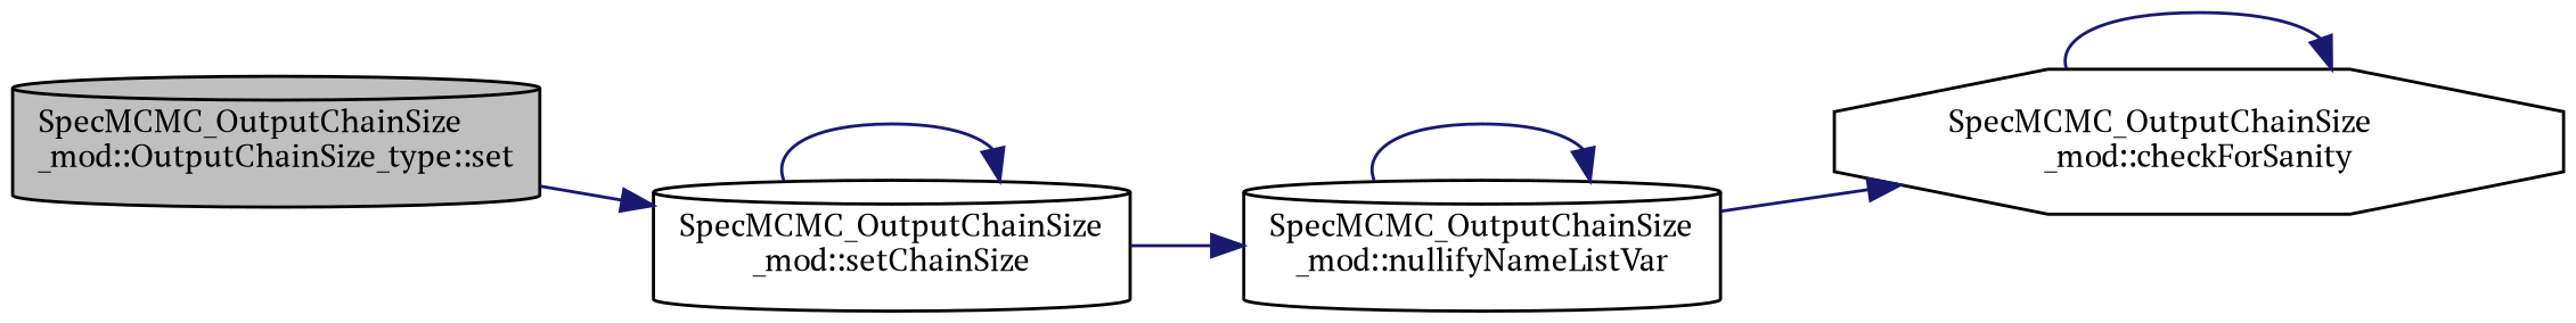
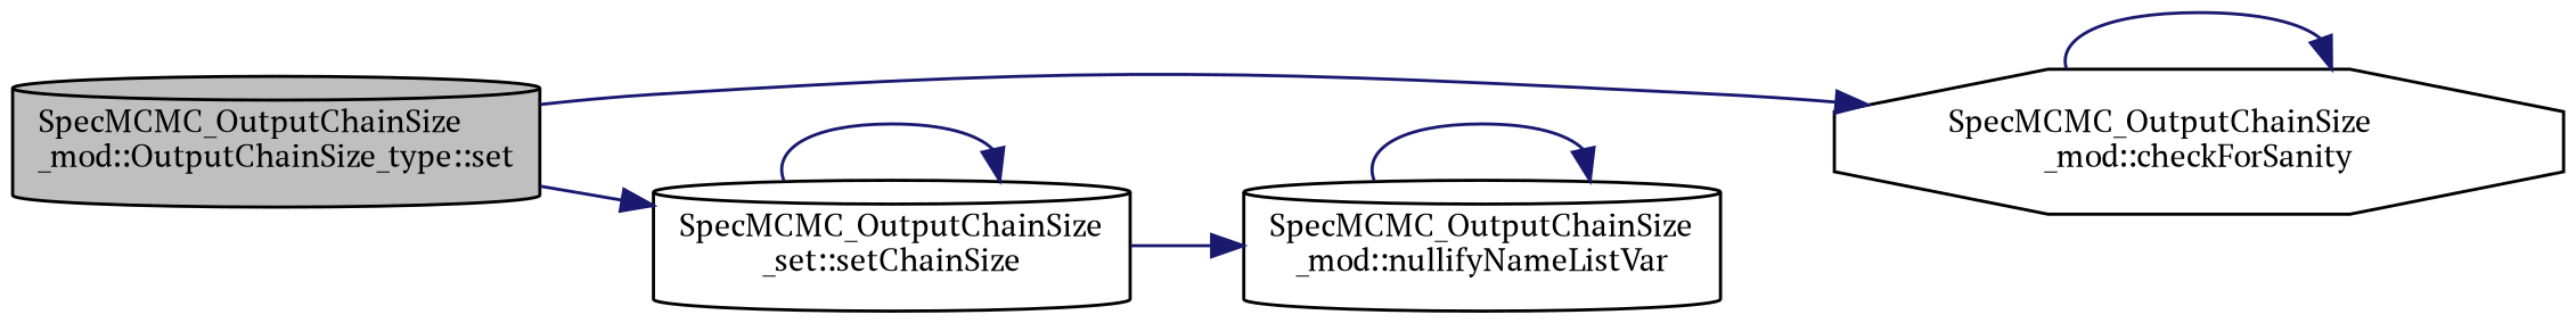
  digraph {
    fontname="PT Serif"
    rankdir=LR
    node [color=black fillcolor=white fontname="PT Serif" fontsize=10 shape=cylinder style=filled]
    edge [color=midnightblue fontname="PT Serif" fontsize=10 labelfontname=Helvetica labelfontsize=10 style=solid]
    n1 [fillcolor=grey75 fontcolor=black height=0.2 label="SpecMCMC_OutputChainSize\l_mod::OutputChainSize_type::set" width=0.4]
    n2 [height=0.2 label="SpecMCMC_OutputChainSize\l_mod::checkForSanity" shape=octagon width=0.4]
-   n3 [height=0.2 label="SpecMCMC_OutputChainSize\l_mod::setChainSize" width=0.4]
+   n3 [height=0.2 label="SpecMCMC_OutputChainSize\l_set::setChainSize" width=0.4]
    n4 [height=0.2 label="SpecMCMC_OutputChainSize\l_mod::nullifyNameListVar" width=0.4]
-   n4 -> n2
+   n1 -> n2
    n1 -> n3
    n2 -> n2
    n3 -> n3
    n3 -> n4
    n4 -> n4
  }
